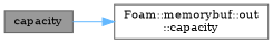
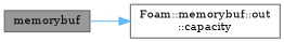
  digraph {
    rankdir=LR
    fontname="DejaVu Serif"
    node [fontname="DejaVu Serif" fontsize=10 shape=box style=filled]
-   n1 [color=gray40 fillcolor=grey60 fontcolor=black height=0.2 label=capacity width=0.4]
+   n1 [color=gray40 fillcolor=grey60 fontcolor=black height=0.2 label=memorybuf width=0.4]
    n2 [color=grey40 fillcolor=white height=0.2 label="Foam::memorybuf::out\l::capacity" width=0.4]
    n1 -> n2 [color=steelblue1 fontname="DejaVu Serif" fontsize=10 labelfontname=Helvetica labelfontsize=10 style=solid]
  }
